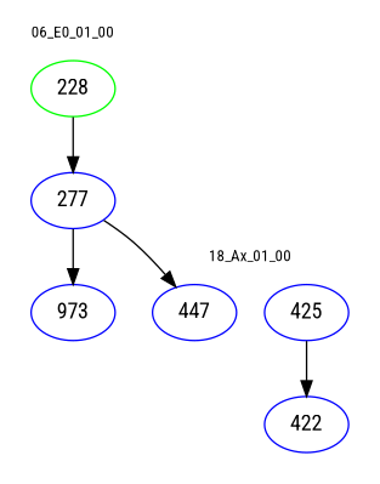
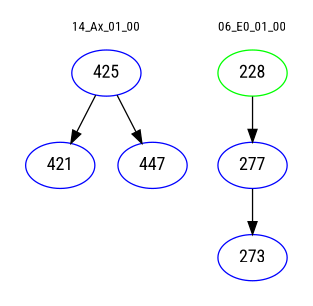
  digraph {
    fontname="Roboto Condensed"
    node [color=blue fontname="Roboto Condensed"]
    edge [color=black fontname="Roboto Condensed"]
    n1 [label=425]
-   n2 [label=422]
+   n2 [label=421]
    n3 [label=447]
    n4 [label=277]
    n5 [color=green label=228]
-   n6 [label=973]
+   n6 [label=273]
    subgraph cluster_1 {
      color=white
      fontsize=10
-     label="18_Ax_01_00"
+     label="14_Ax_01_00"
      n1
      n2
      n3
    }
    subgraph cluster_2 {
      color=white
      fontsize=10
      label="06_E0_01_00"
      n4
      n5
      n6
    }
    n1 -> n2
-   n4 -> n3
+   n1 -> n3
    n4 -> n6
    n5 -> n4
  }
